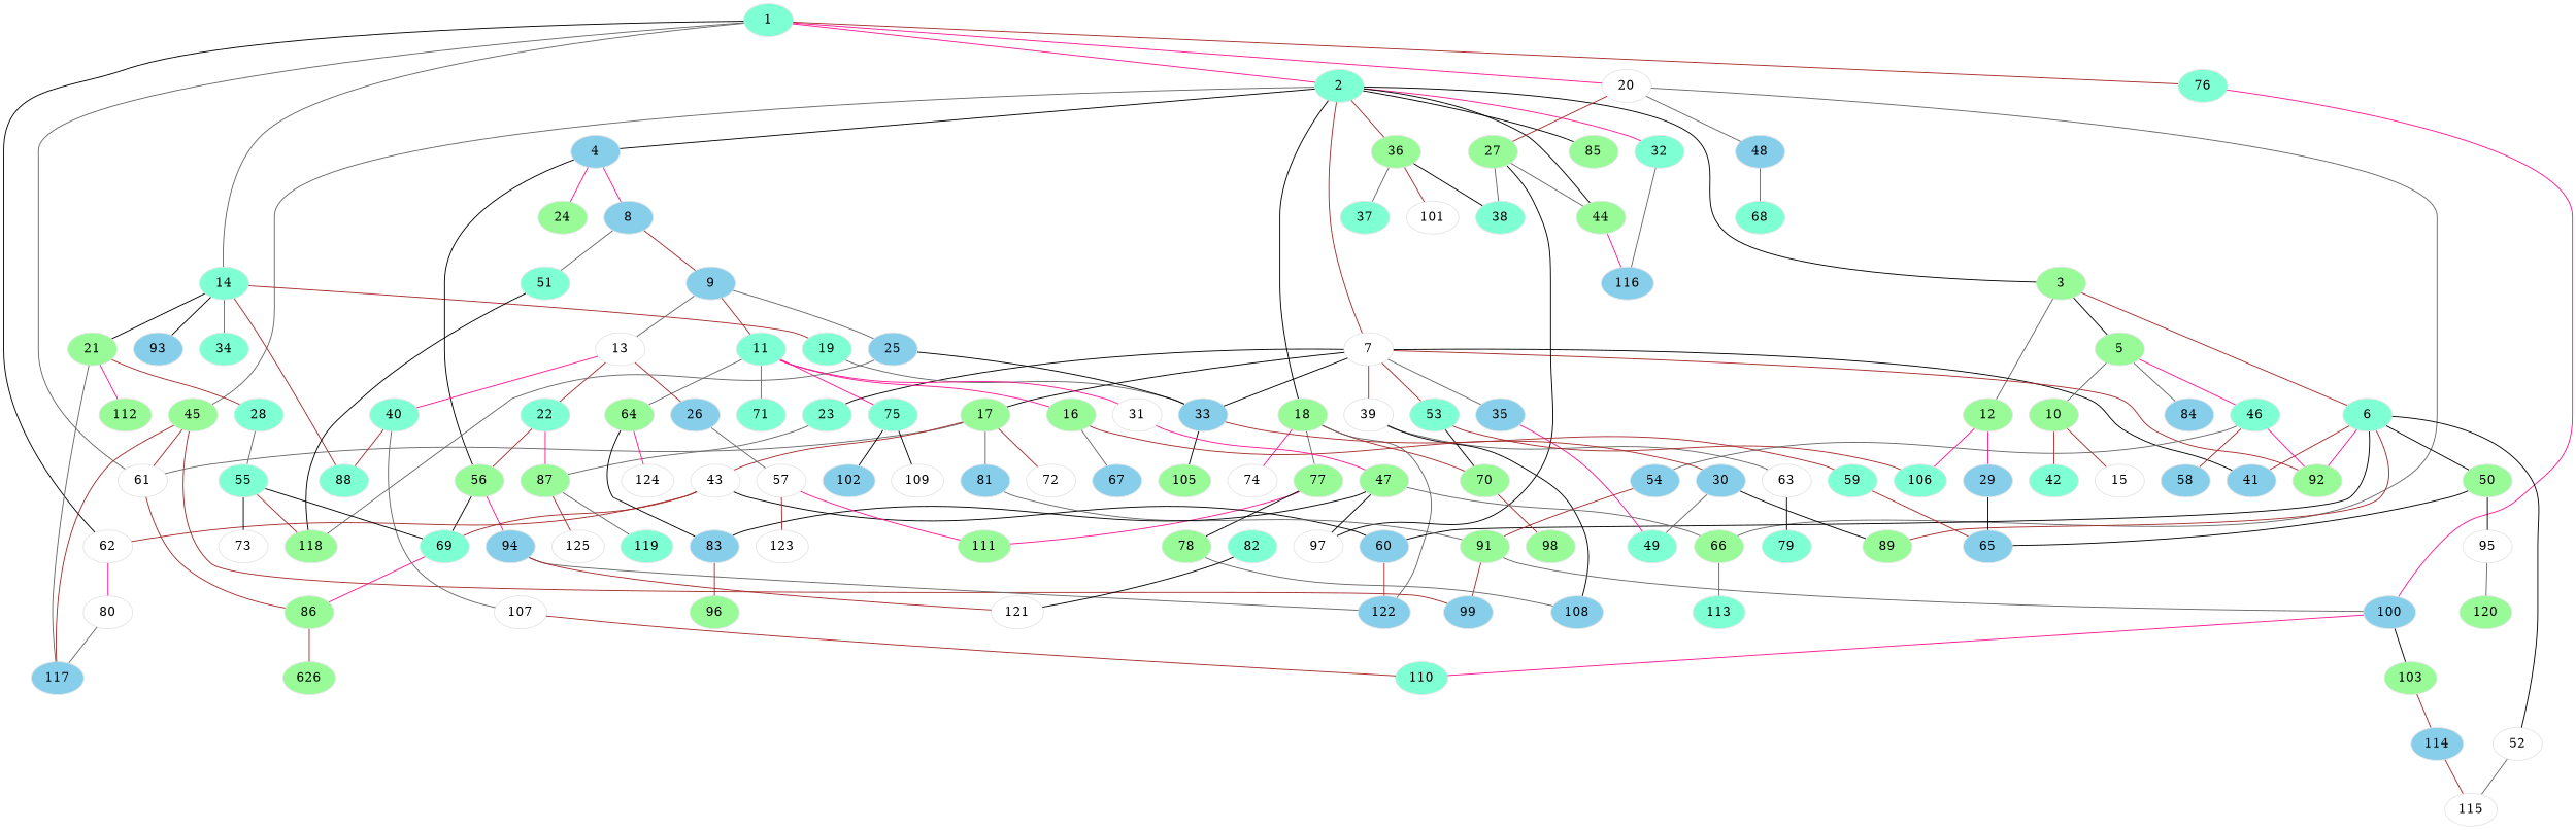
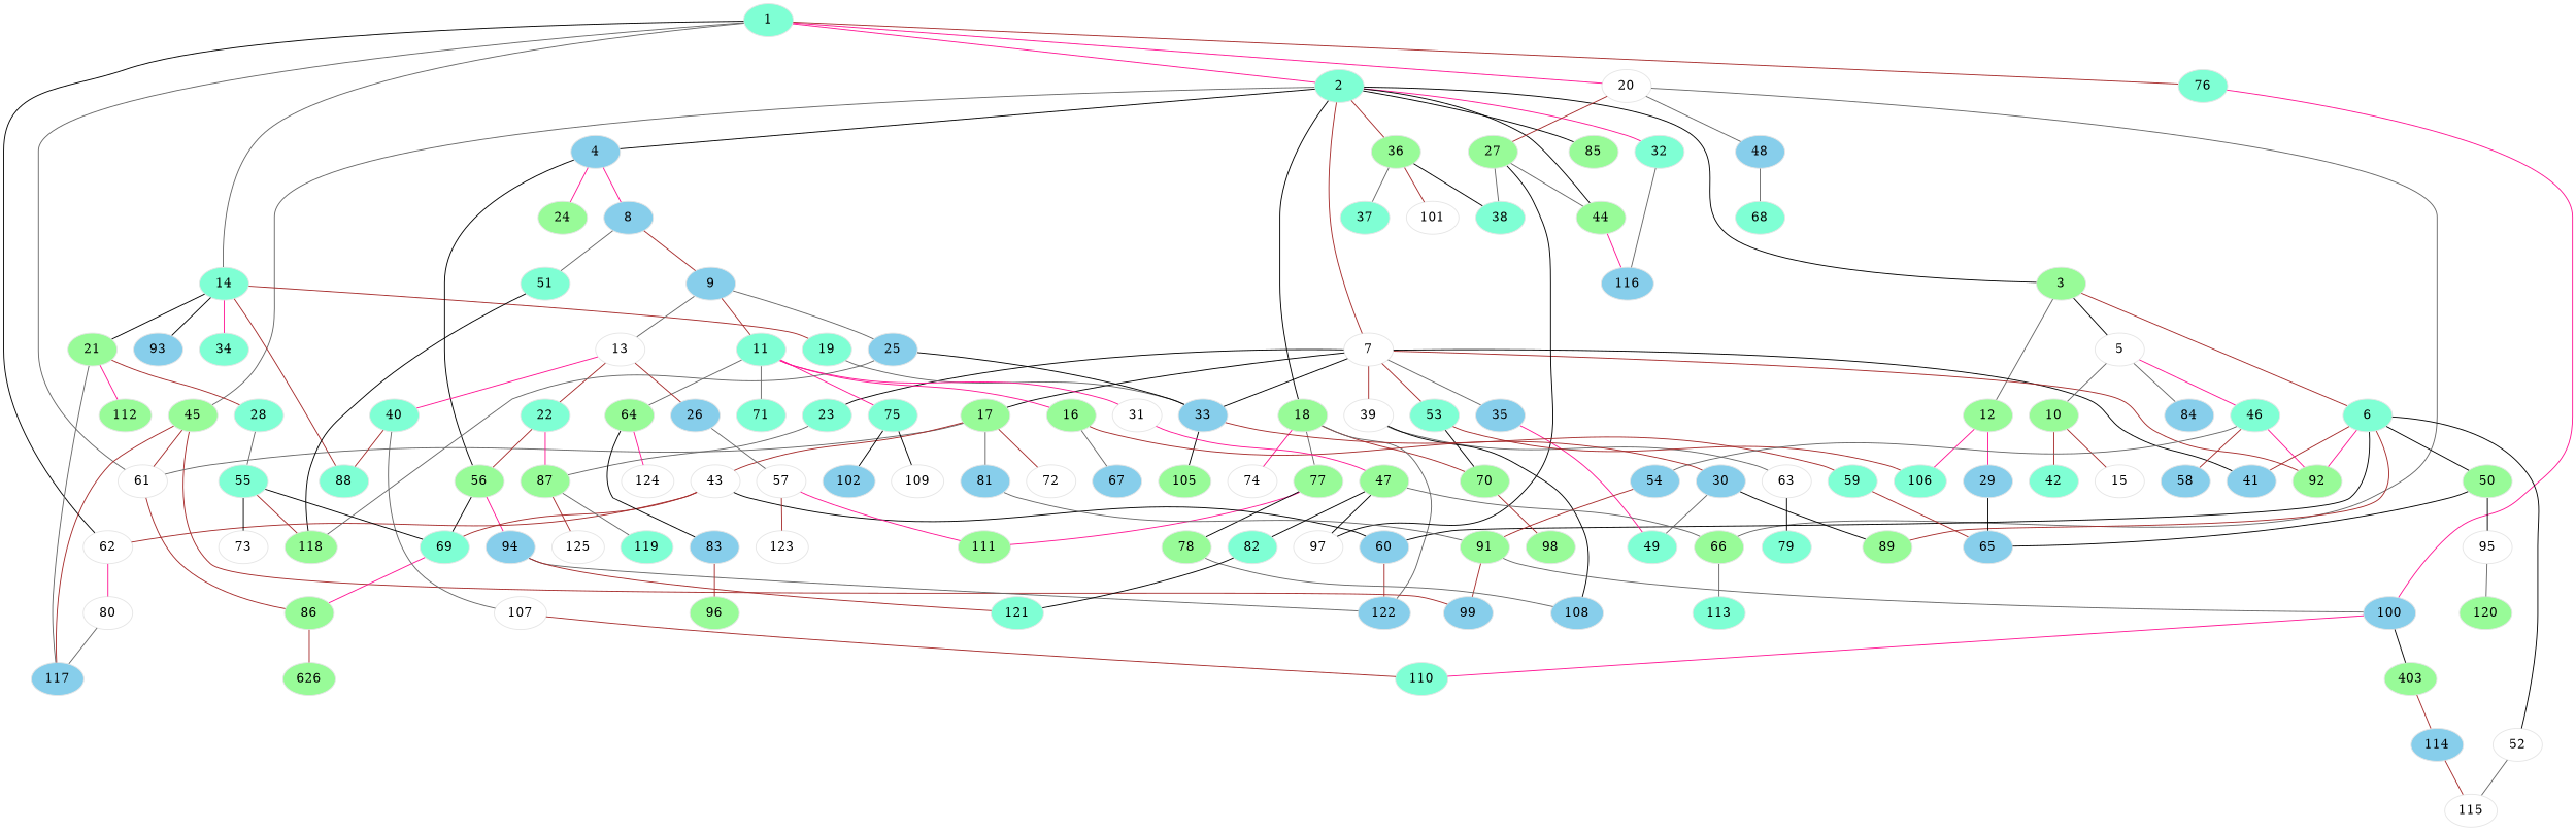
  graph {
    node [color=gray90 fillcolor=palegreen style=filled]
    edge [color=brown]
    1 [fillcolor=aquamarine]
    2 [fillcolor=aquamarine]
    14 [fillcolor=aquamarine]
    20 [fillcolor=white]
    61 [fillcolor=white]
    62 [fillcolor=white]
    76 [fillcolor=aquamarine]
    3
    4 [fillcolor=skyblue]
    7 [fillcolor=white]
    18
    32 [fillcolor=aquamarine]
    36
    44
    45
    85
    19 [fillcolor=aquamarine]
    21
    34 [fillcolor=aquamarine]
    88 [fillcolor=aquamarine]
    93 [fillcolor=skyblue]
    27
    48 [fillcolor=skyblue]
    66
    86
    80 [fillcolor=white]
    100 [fillcolor=skyblue]
-   5
+   5 [fillcolor=white]
    6 [fillcolor=aquamarine]
    12
    8 [fillcolor=skyblue]
    24
    56
    41 [fillcolor=skyblue]
    92
    17
    23 [fillcolor=aquamarine]
    35 [fillcolor=skyblue]
    39 [fillcolor=white]
    53 [fillcolor=aquamarine]
    33 [fillcolor=skyblue]
    70
    74 [fillcolor=white]
    77
    122 [fillcolor=skyblue]
    116 [fillcolor=skyblue]
    38 [fillcolor=aquamarine]
    37 [fillcolor=aquamarine]
    101 [fillcolor=white]
    117 [fillcolor=skyblue]
    99 [fillcolor=skyblue]
    10
    46 [fillcolor=aquamarine]
    84 [fillcolor=skyblue]
    50
    52 [fillcolor=white]
    60 [fillcolor=skyblue]
    89
    29 [fillcolor=skyblue]
    106 [fillcolor=aquamarine]
    9 [fillcolor=skyblue]
    51 [fillcolor=aquamarine]
    69 [fillcolor=aquamarine]
    94 [fillcolor=skyblue]
    15 [fillcolor=white]
    42 [fillcolor=aquamarine]
    54 [fillcolor=skyblue]
    58 [fillcolor=skyblue]
    65 [fillcolor=skyblue]
    95 [fillcolor=white]
    115 [fillcolor=white]
    43 [fillcolor=white]
    72 [fillcolor=white]
    81 [fillcolor=skyblue]
    87
    49 [fillcolor=aquamarine]
    63 [fillcolor=white]
    108 [fillcolor=skyblue]
    11 [fillcolor=aquamarine]
    13 [fillcolor=white]
    25 [fillcolor=skyblue]
    118
    16
    31 [fillcolor=white]
    64
    71 [fillcolor=aquamarine]
    75 [fillcolor=aquamarine]
    22 [fillcolor=aquamarine]
    26 [fillcolor=skyblue]
    40 [fillcolor=aquamarine]
    30 [fillcolor=skyblue]
    67 [fillcolor=skyblue]
    47
    83 [fillcolor=skyblue]
    124 [fillcolor=white]
    102 [fillcolor=skyblue]
    109 [fillcolor=white]
    57 [fillcolor=white]
    107 [fillcolor=white]
    28 [fillcolor=aquamarine]
    112
    91
    98
    111
    78
    59 [fillcolor=aquamarine]
    105
    97 [fillcolor=white]
    68 [fillcolor=aquamarine]
    113 [fillcolor=aquamarine]
    55 [fillcolor=aquamarine]
    119 [fillcolor=aquamarine]
    125 [fillcolor=white]
    123 [fillcolor=white]
    73 [fillcolor=white]
    82 [fillcolor=aquamarine]
    79 [fillcolor=aquamarine]
    110 [fillcolor=aquamarine]
-   121 [fillcolor=white]
+   121 [fillcolor=aquamarine]
    120
    n121 [label=626]
    96
-   103
+   103 [label=403]
    114 [fillcolor=skyblue]
    1 -- 2 [color=deeppink]
    1 -- 14 [color=gray40]
    1 -- 20 [color=deeppink]
    1 -- 61 [color=gray40]
    1 -- 62 [color=black]
    1 -- 76
    2 -- 3 [color=black]
    2 -- 4 [color=black]
    2 -- 7
    2 -- 18 [color=black]
    2 -- 32 [color=deeppink]
    2 -- 36
    2 -- 44 [color=black]
    2 -- 45 [color=gray40]
    2 -- 85 [color=black]
    14 -- 19
    14 -- 21 [color=black]
    14 -- 34 [color=deeppink]
    14 -- 88
    14 -- 93 [color=black]
    20 -- 27
    20 -- 48 [color=gray40]
    20 -- 66 [color=gray40]
    61 -- 86
    62 -- 80 [color=deeppink]
    76 -- 100 [color=deeppink]
    3 -- 5 [color=black]
    3 -- 6
    3 -- 12 [color=gray40]
    4 -- 8 [color=deeppink]
    4 -- 24 [color=deeppink]
    4 -- 56 [color=black]
    7 -- 41 [color=black]
    7 -- 92
    7 -- 17 [color=black]
    7 -- 23 [color=black]
    7 -- 35 [color=gray40]
    7 -- 39
    7 -- 53
    7 -- 33 [color=black]
    18 -- 70
    18 -- 74 [color=deeppink]
    18 -- 77 [color=gray40]
    18 -- 122 [color=gray40]
    32 -- 116 [color=gray40]
    36 -- 38 [color=black]
    36 -- 37 [color=gray40]
    36 -- 101
    44 -- 116 [color=deeppink]
    45 -- 61
    45 -- 117
    45 -- 99
    19 -- 33 [color=gray40]
    21 -- 117 [color=gray40]
    21 -- 28
    21 -- 112 [color=deeppink]
    27 -- 44 [color=gray40]
    27 -- 38 [color=gray40]
    27 -- 97 [color=black]
    48 -- 68 [color=gray40]
    66 -- 113 [color=gray40]
    86 -- n121
    80 -- 117 [color=gray40]
    100 -- 110 [color=deeppink]
    100 -- 103 [color=black]
    5 -- 10 [color=gray40]
    5 -- 46 [color=deeppink]
    5 -- 84 [color=gray40]
    6 -- 41
    6 -- 92 [color=deeppink]
    6 -- 50 [color=black]
    6 -- 52 [color=black]
    6 -- 60 [color=black]
    6 -- 89
    12 -- 29 [color=deeppink]
    12 -- 106 [color=deeppink]
    8 -- 9
    8 -- 51 [color=gray40]
    56 -- 69 [color=black]
    56 -- 94 [color=deeppink]
    17 -- 61 [color=gray40]
    17 -- 43
    17 -- 72
    17 -- 81 [color=gray40]
    23 -- 87 [color=gray40]
    35 -- 49 [color=deeppink]
    39 -- 63 [color=gray40]
    39 -- 108 [color=black]
    53 -- 70 [color=black]
    53 -- 106
    33 -- 59
    33 -- 105 [color=black]
    70 -- 98
    77 -- 111 [color=deeppink]
    77 -- 78 [color=black]
    10 -- 15
    10 -- 42
    46 -- 92 [color=deeppink]
    46 -- 54 [color=gray40]
    46 -- 58
    50 -- 65 [color=black]
    50 -- 95 [color=black]
    52 -- 115 [color=gray40]
    60 -- 122
    29 -- 65 [color=black]
    9 -- 11
    9 -- 13 [color=gray40]
    9 -- 25 [color=gray40]
    51 -- 118 [color=black]
    69 -- 86 [color=deeppink]
    94 -- 122 [color=gray40]
    94 -- 121
    54 -- 91
    95 -- 120 [color=gray40]
    43 -- 62
    43 -- 60 [color=black]
    43 -- 69
    81 -- 91 [color=gray40]
    87 -- 119 [color=gray40]
    87 -- 125
    63 -- 79 [color=black]
    11 -- 16 [color=deeppink]
    11 -- 31 [color=deeppink]
    11 -- 64 [color=gray40]
    11 -- 71 [color=gray40]
    11 -- 75 [color=deeppink]
    13 -- 22
    13 -- 26
    13 -- 40 [color=deeppink]
    25 -- 33 [color=black]
    25 -- 118 [color=gray40]
    16 -- 30
    16 -- 67 [color=gray40]
    31 -- 47 [color=deeppink]
    64 -- 83 [color=black]
    64 -- 124 [color=deeppink]
    75 -- 102 [color=black]
    75 -- 109 [color=black]
    22 -- 56
    22 -- 87 [color=deeppink]
    26 -- 57 [color=gray40]
    40 -- 88
    40 -- 107 [color=gray40]
    30 -- 89 [color=black]
    30 -- 49 [color=gray40]
    47 -- 66 [color=gray40]
    47 -- 97 [color=black]
-   47 -- 83 [color=black]
+   47 -- 82 [color=black]
    83 -- 96
    57 -- 111 [color=deeppink]
    57 -- 123
    107 -- 110
    28 -- 55 [color=gray40]
    91 -- 100 [color=gray40]
    91 -- 99
    78 -- 108 [color=gray40]
    59 -- 65
    55 -- 69 [color=black]
    55 -- 118
    55 -- 73 [color=black]
    82 -- 121 [color=black]
    103 -- 114
    114 -- 115
  }
